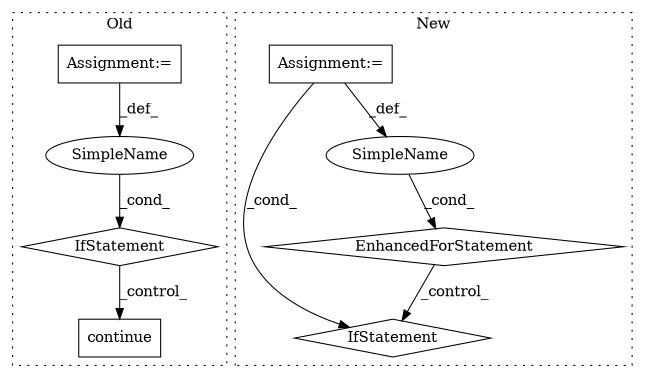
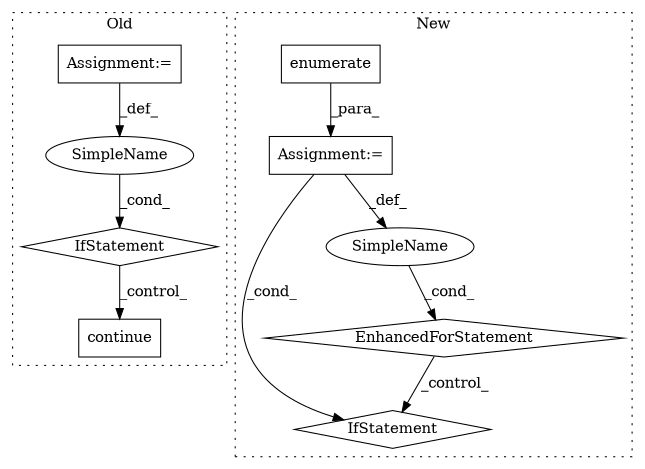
  digraph {
    node [a=7 l="4,2" s="9738,9904" shape=box]
    n1 [a=18 l=9 label=continue s=6346]
    n2 [l="82,2" label="Assignment:=" s="6177,6288"]
    n3 [a=25 label=IfStatement s="6302,6330" shape=diamond]
    n4 [a=42 label=SimpleName shape=ellipse l="" s=""]
+   n5 [a=32 l="10,1" label=enumerate s="9844,9903"]
    n6 [l="83,2" label="Assignment:="]
    n7 [a=70 l="83,2" label=EnhancedForStatement shape=diamond]
    n8 [a=25 label=IfStatement s="9918,9947" shape=diamond]
    n9 [a=42 l=8 label=SimpleName s=9833 shape=ellipse]
    subgraph cluster_1 {
      label=Old
      style=dotted
      n1
      n2
      n3
      n4
    }
    subgraph cluster_2 {
      label=New
      style=dotted
+     n5
      n6
      n7
      n8
      n9
    }
    n2 -> n4 [label=_def_]
    n3 -> n1 [label=_control_]
    n4 -> n3 [label=_cond_]
+   n5 -> n6 [label=_para_]
    n6 -> n8 [label=_cond_]
    n6 -> n9 [label=_def_]
    n7 -> n8 [label=_control_]
    n9 -> n7 [label=_cond_]
  }
